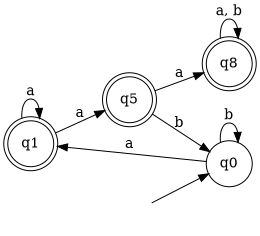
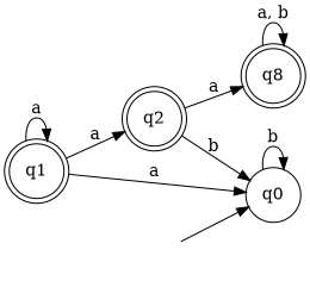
  digraph {
    rankdir=LR
    node [shape=doublecircle]
    q1
-   q2 [label=q5]
+   q2
    n3 [label=q8]
    q0 [shape=circle]
    _nil [style=invis shape=""]
    q1 -> q1 [label=a]
    q1 -> q2 [label=a]
    q2 -> n3 [label=a]
    q2 -> q0 [label=b]
    n3 -> n3 [label="a, b"]
-   q0 -> q1 [label=a]
+   q1 -> q0 [label=a]
    q0 -> q0 [label=b]
    _nil -> q0
  }
